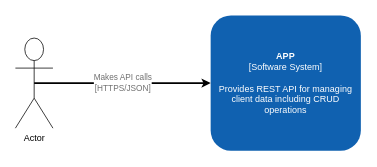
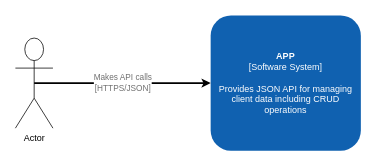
  <mxCell id="0" />
  <mxCell id="1" parent="0" />
- <mxCell id="2" value="&lt;b&gt;APP&lt;/b&gt;&lt;br&gt;[Software System]&lt;br&gt;&lt;br&gt;Provides REST API for managing client data including CRUD operations" style="rounded=1;whiteSpace=wrap;html=1;fillColor=#1061B0;strokeColor=none;fontColor=#ffffff;align=center;verticalAlign=middle;fontStyle=0;fontSize=12;labelBackgroundColor=none;" parent="1" vertex="1"><mxGeometry x="280" y="20" width="200" height="180" as="geometry" /></mxCell>
+ <mxCell id="2" value="&lt;b&gt;APP&lt;/b&gt;&lt;br&gt;[Software System]&lt;br&gt;&lt;br&gt;Provides JSON API for managing client data including CRUD operations" style="rounded=1;whiteSpace=wrap;html=1;fillColor=#1061B0;strokeColor=none;fontColor=#ffffff;align=center;verticalAlign=middle;fontStyle=0;fontSize=12;labelBackgroundColor=none;" parent="1" vertex="1"><mxGeometry x="280" y="20" width="200" height="180" as="geometry" /></mxCell>
  <mxCell id="3" value="Makes API calls&lt;br&gt;[HTTPS/JSON]" style="edgeStyle=orthogonalEdgeStyle;rounded=0;orthogonalLoop=1;jettySize=auto;html=1;strokeWidth=2;fontColor=#707070;jumpStyle=none;fillColor=#ffffff;exitX=0.5;exitY=0.5;exitDx=0;exitDy=0;exitPerimeter=0;" parent="1" source="4" target="2" edge="1"><mxGeometry relative="1" as="geometry"><mxPoint x="155" y="110" as="targetPoint" /><mxPoint x="130" y="110" as="sourcePoint" /></mxGeometry></mxCell>
  <mxCell id="4" value="Actor" style="shape=umlActor;verticalLabelPosition=bottom;verticalAlign=top;html=1;outlineConnect=0;" vertex="1" parent="1"><mxGeometry x="20" y="50" width="50" height="120" as="geometry" /></mxCell>
